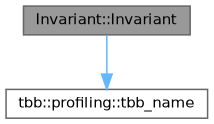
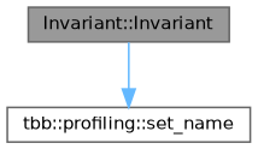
  digraph {
    rankdir=TB
    node [fontname=Helvetica fontsize=10 shape=box style=filled]
    n1 [color=gray40 fillcolor=grey60 fontcolor=black height=0.2 label="Invariant::Invariant" width=0.4]
-   n2 [color=grey40 fillcolor=white height=0.2 label="tbb::profiling::tbb_name" width=0.4]
+   n2 [color=grey40 fillcolor=white height=0.2 label="tbb::profiling::set_name" width=0.4]
    n1 -> n2 [color=steelblue1 fontname=Helvetica fontsize=10 labelfontname=Helvetica labelfontsize=10 style=solid]
  }
